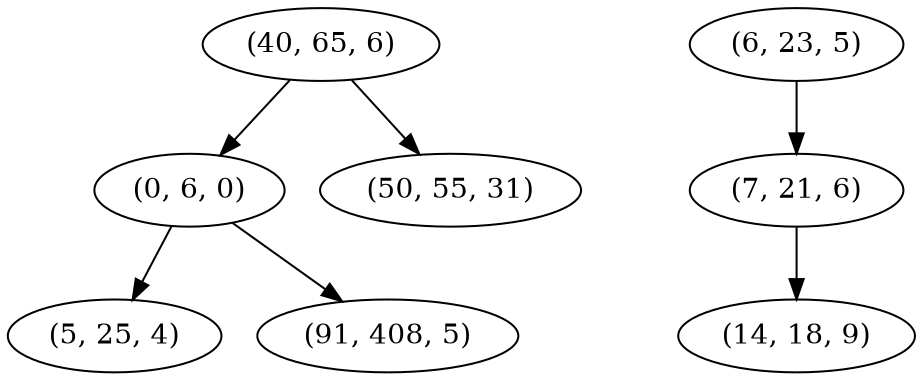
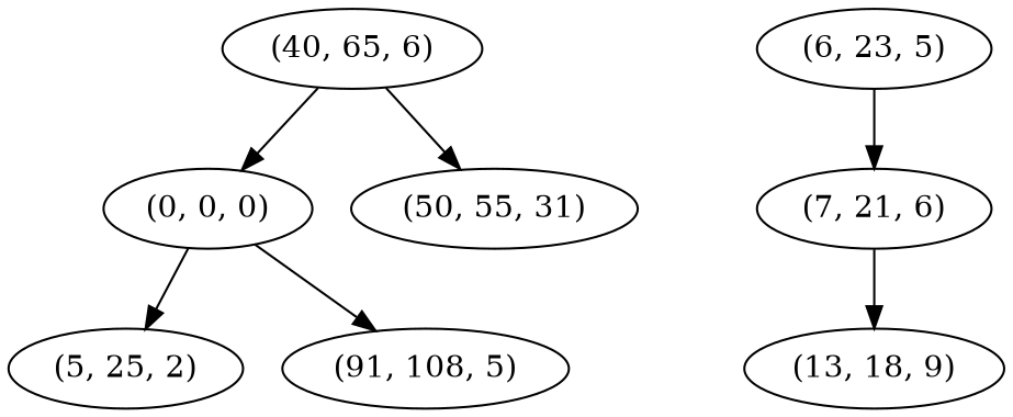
  digraph {
-   "(0, 0, 0)" [label="(0, 6, 0)"]
-   "(5, 25, 4)"
-   "(91, 108, 5)" [label="(91, 408, 5)"]
+   "(0, 0, 0)"
+   "(5, 25, 4)" [label="(5, 25, 2)"]
+   "(91, 108, 5)"
    "(40, 65, 6)"
    n5 [label="(50, 55, 31)"]
    "(6, 23, 5)"
    "(7, 21, 6)"
-   "(13, 18, 9)" [label="(14, 18, 9)"]
+   "(13, 18, 9)"
    "(0, 0, 0)" -> "(5, 25, 4)"
    "(0, 0, 0)" -> "(91, 108, 5)"
    "(40, 65, 6)" -> "(0, 0, 0)"
    "(40, 65, 6)" -> n5
    "(6, 23, 5)" -> "(7, 21, 6)"
    "(7, 21, 6)" -> "(13, 18, 9)"
  }
